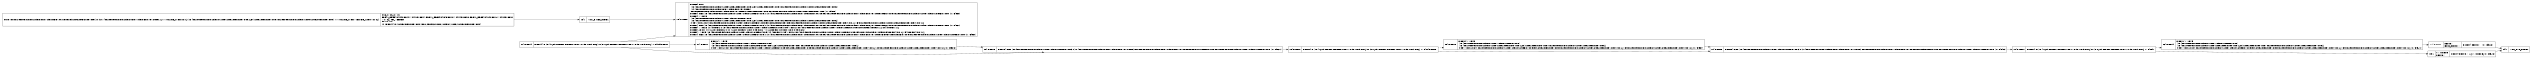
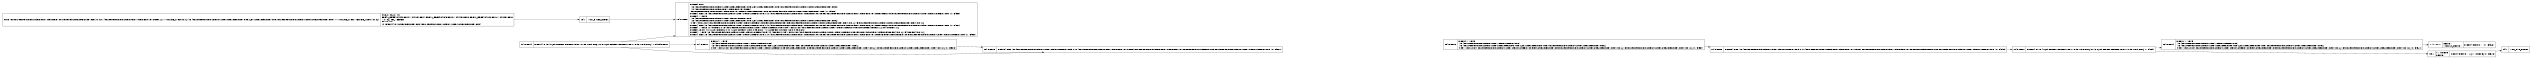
  digraph {
    fontname=Lato
    rankdir=LR
    node [fontname=Lato shape=record]
    edge [fontname=Lato]
    n1 [label="{13\:\ ?|MTH_ENTER_BLOCK\l}"]
    n2 [label="{15\:\ 0x0000|0x0000: IPUT  \l  (r3 I:com.google.android.material.shape.ShapeAppearanceModel A[D('shapeAppearanceModel' com.google.android.material.shape.ShapeAppearanceModel)])\l  (r2 I:com.google.android.material.card.MaterialCardViewHelper)\l com.google.android.material.card.MaterialCardViewHelper.shapeAppearanceModel com.google.android.material.shape.ShapeAppearanceModel  (LINE:529)\l0x0002: IGET  (r0 I:com.google.android.material.shape.MaterialShapeDrawable) = (r2 I:com.google.android.material.card.MaterialCardViewHelper) com.google.android.material.card.MaterialCardViewHelper.bgDrawable com.google.android.material.shape.MaterialShapeDrawable  (LINE:530)\l0x0084: INVOKE  \l  (r0 I:com.google.android.material.shape.MaterialShapeDrawable)\l  (r3 I:com.google.android.material.shape.ShapeAppearanceModel A[D('shapeAppearanceModel' com.google.android.material.shape.ShapeAppearanceModel)])\l type: VIRTUAL call: com.google.android.material.shape.MaterialShapeDrawable.setShapeAppearanceModel(com.google.android.material.shape.ShapeAppearanceModel):void A[MD:(com.google.android.material.shape.ShapeAppearanceModel):void (m)]\l0x0007: IGET  (r0 I:com.google.android.material.shape.MaterialShapeDrawable) = (r2 I:com.google.android.material.card.MaterialCardViewHelper) com.google.android.material.card.MaterialCardViewHelper.bgDrawable com.google.android.material.shape.MaterialShapeDrawable  (LINE:531)\l0x0009: INVOKE  (r1 I:boolean) = (r0 I:com.google.android.material.shape.MaterialShapeDrawable) type: VIRTUAL call: com.google.android.material.shape.MaterialShapeDrawable.isRoundRect():boolean A[MD:():boolean (m)]\l0x000d: ARITH  (r1 I:??[int, boolean]) = (r1 I:??[int, boolean, short, byte, char]) ^ (1 ??[boolean, int, float, short, byte, char]) \l0x000f: INVOKE  (r0 I:com.google.android.material.shape.MaterialShapeDrawable), (r1 I:boolean) type: VIRTUAL call: com.google.android.material.shape.MaterialShapeDrawable.setShadowBitmapDrawingEnable(boolean):void A[MD:(boolean):void (m)]\l0x0012: IGET  (r0 I:com.google.android.material.shape.MaterialShapeDrawable) = (r2 I:com.google.android.material.card.MaterialCardViewHelper) com.google.android.material.card.MaterialCardViewHelper.foregroundContentDrawable com.google.android.material.shape.MaterialShapeDrawable  (LINE:532)\l}"]
    n3 [label="{16\:\ 0x0014|0x0014: IF  (r0 I:??[int, boolean, OBJECT, ARRAY, byte, short, char]) == (0 ??[int, boolean, OBJECT, ARRAY, byte, short, char])  \-\> B:18:0x0019 \l}"]
    n4 [label="{17\:\ 0x0016|0x0016: INVOKE  \l  (r0 I:com.google.android.material.shape.MaterialShapeDrawable)\l  (r3 I:com.google.android.material.shape.ShapeAppearanceModel A[D('shapeAppearanceModel' com.google.android.material.shape.ShapeAppearanceModel)])\l type: VIRTUAL call: com.google.android.material.shape.MaterialShapeDrawable.setShapeAppearanceModel(com.google.android.material.shape.ShapeAppearanceModel):void A[MD:(com.google.android.material.shape.ShapeAppearanceModel):void (m)] (LINE:533)\l}"]
    n5 [label="{18\:\ 0x0019|0x0019: IGET  (r0 I:com.google.android.material.shape.MaterialShapeDrawable) = (r2 I:com.google.android.material.card.MaterialCardViewHelper) com.google.android.material.card.MaterialCardViewHelper.foregroundShapeDrawable com.google.android.material.shape.MaterialShapeDrawable  (LINE:536)\l}"]
-   n6 [label="{19\:\ 0x001b|0x001b: IF  (r0 I:??[int, boolean, OBJECT, ARRAY, byte, short, char]) == (0 ??[int, boolean, OBJECT, ARRAY, byte, short, char])  \-\> B:21:0x0020 \l}"]
    n7 [label="{20\:\ 0x001d|0x001d: INVOKE  \l  (r0 I:com.google.android.material.shape.MaterialShapeDrawable)\l  (r3 I:com.google.android.material.shape.ShapeAppearanceModel A[D('shapeAppearanceModel' com.google.android.material.shape.ShapeAppearanceModel)])\l type: VIRTUAL call: com.google.android.material.shape.MaterialShapeDrawable.setShapeAppearanceModel(com.google.android.material.shape.ShapeAppearanceModel):void A[MD:(com.google.android.material.shape.ShapeAppearanceModel):void (m)] (LINE:537)\l}"]
    n8 [label="{21\:\ 0x0020|0x0020: IGET  (r0 I:com.google.android.material.shape.MaterialShapeDrawable) = (r2 I:com.google.android.material.card.MaterialCardViewHelper) com.google.android.material.card.MaterialCardViewHelper.compatRippleDrawable com.google.android.material.shape.MaterialShapeDrawable  (LINE:540)\l}"]
    n9 [label="{22\:\ 0x0022|0x0022: IF  (r0 I:??[int, boolean, OBJECT, ARRAY, byte, short, char]) == (0 ??[int, boolean, OBJECT, ARRAY, byte, short, char])  \-\> B:25:? \l}"]
    n10 [label="{23\:\ 0x0024|0x0024: INVOKE  \l  (r0 I:com.google.android.material.shape.MaterialShapeDrawable)\l  (r3 I:com.google.android.material.shape.ShapeAppearanceModel A[D('shapeAppearanceModel' com.google.android.material.shape.ShapeAppearanceModel)])\l type: VIRTUAL call: com.google.android.material.shape.MaterialShapeDrawable.setShapeAppearanceModel(com.google.android.material.shape.ShapeAppearanceModel):void A[MD:(com.google.android.material.shape.ShapeAppearanceModel):void (m)] (LINE:541)\l}"]
    n11 [label="{25\:\ ?|SYNTHETIC\lRETURN\l|0x0027: RETURN   A[SYNTHETIC] (LINE:543)\l}"]
-   n12 [label="{24\:\ 0x0027|RETURN\lORIG_RETURN\l|0x0027: RETURN    (LINE:543)\l}"]
+   n12 [label="{24\:\ 0x0027|RETURN\lVIRTUAL_RETURN\l|0x0027: RETURN    (LINE:543)\l}"]
    n13 [label="{14\:\ ?|MTH_EXIT_BLOCK\l}"]
    n14 [label="{public void com.google.android.material.card.MaterialCardViewHelper.setShapeAppearanceModel((r2 'this' I:com.google.android.material.card.MaterialCardViewHelper A[IMMUTABLE_TYPE, THIS]), (r3 I:com.google.android.material.shape.ShapeAppearanceModel A[D('shapeAppearanceModel' com.google.android.material.shape.ShapeAppearanceModel), IMMUTABLE_TYPE, METHOD_ARGUMENT]))  | USE_LINES_HINTS\lCROSS_EDGE: B:22:0x0022 \-\> B:24:0x0027, CROSS_EDGE: B:19:0x001b \-\> B:21:0x0020, CROSS_EDGE: B:16:0x0014 \-\> B:18:0x0019\lINLINE_NOT_NEEDED\lDebug Info:\l  \-1 \-0x0027: r3 'shapeAppearanceModel' Lcom\/google\/android\/material\/shape\/ShapeAppearanceModel;\l}"]
    n1 -> n2
    n3 -> n2
    n3 -> n4 [style=solid]
    n3 -> n5
    n4 -> n5
-   n5 -> n6
-   n6 -> n7 [style=dashed]
-   n6 -> n8
    n7 -> n8
    n8 -> n9
    n9 -> n10 [style=dashed]
    n9 -> n11
    n10 -> n12
    n11 -> n13
-   n12 -> n13
    n14 -> n1
  }
